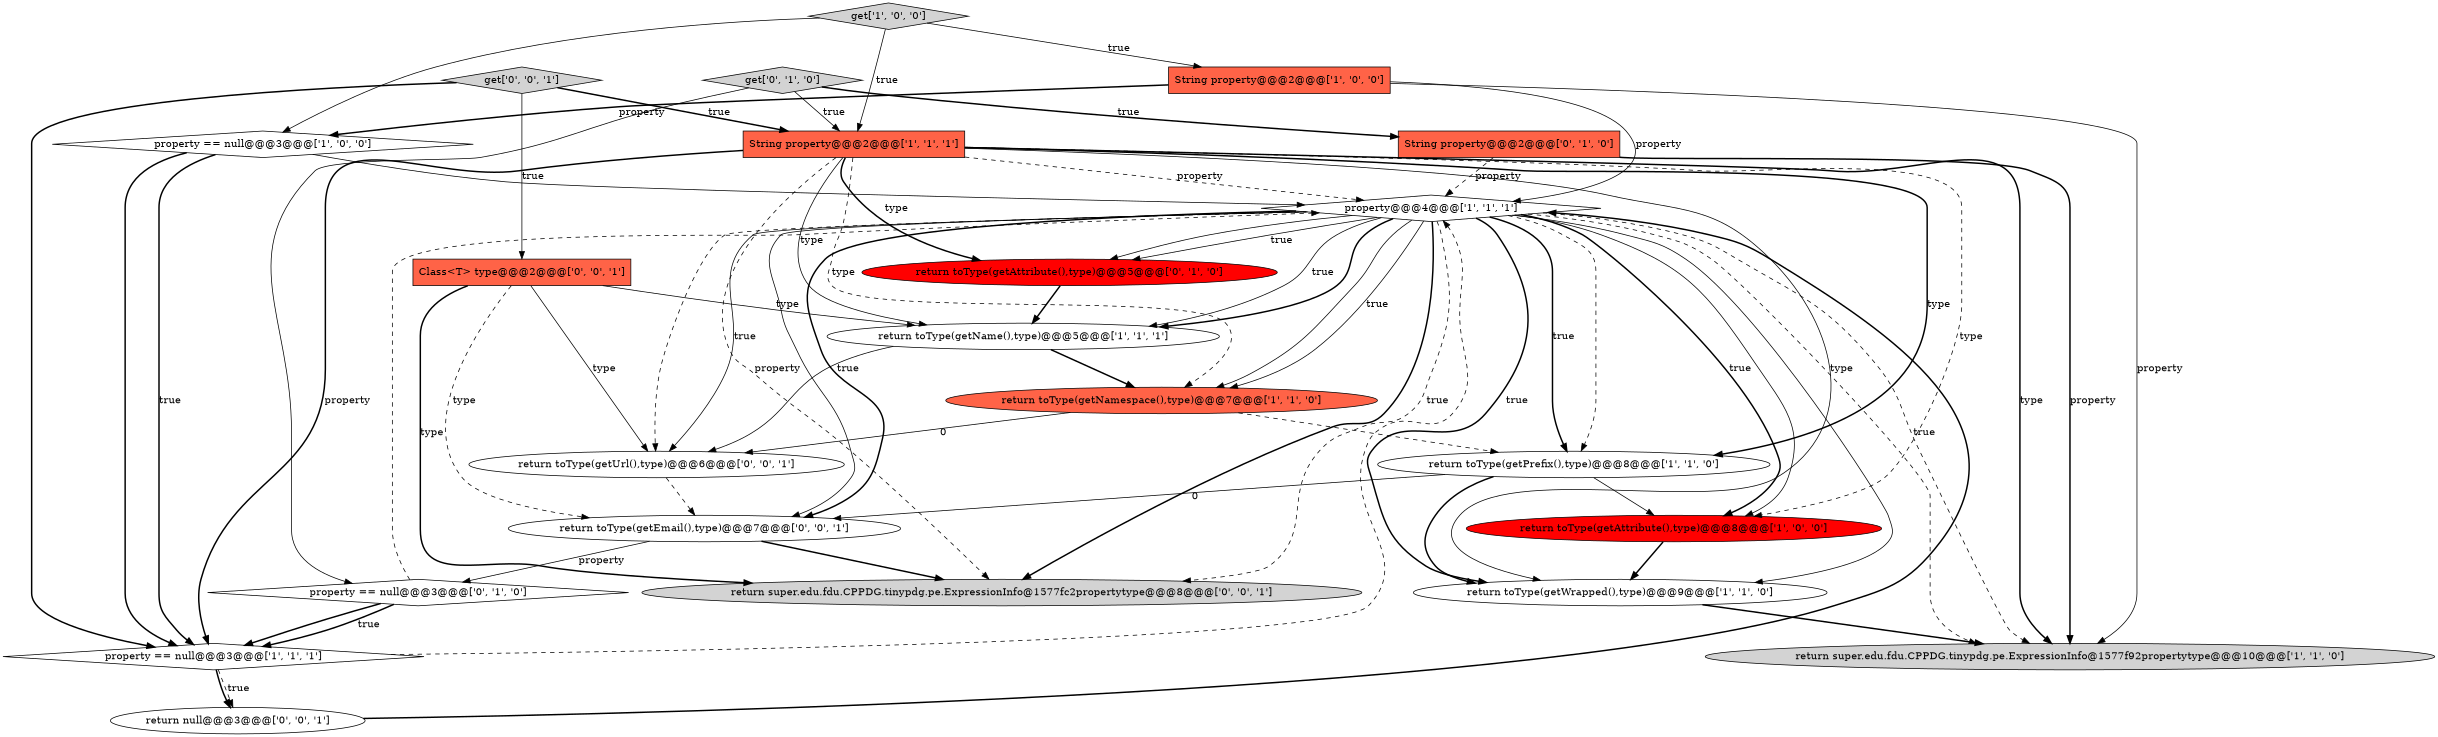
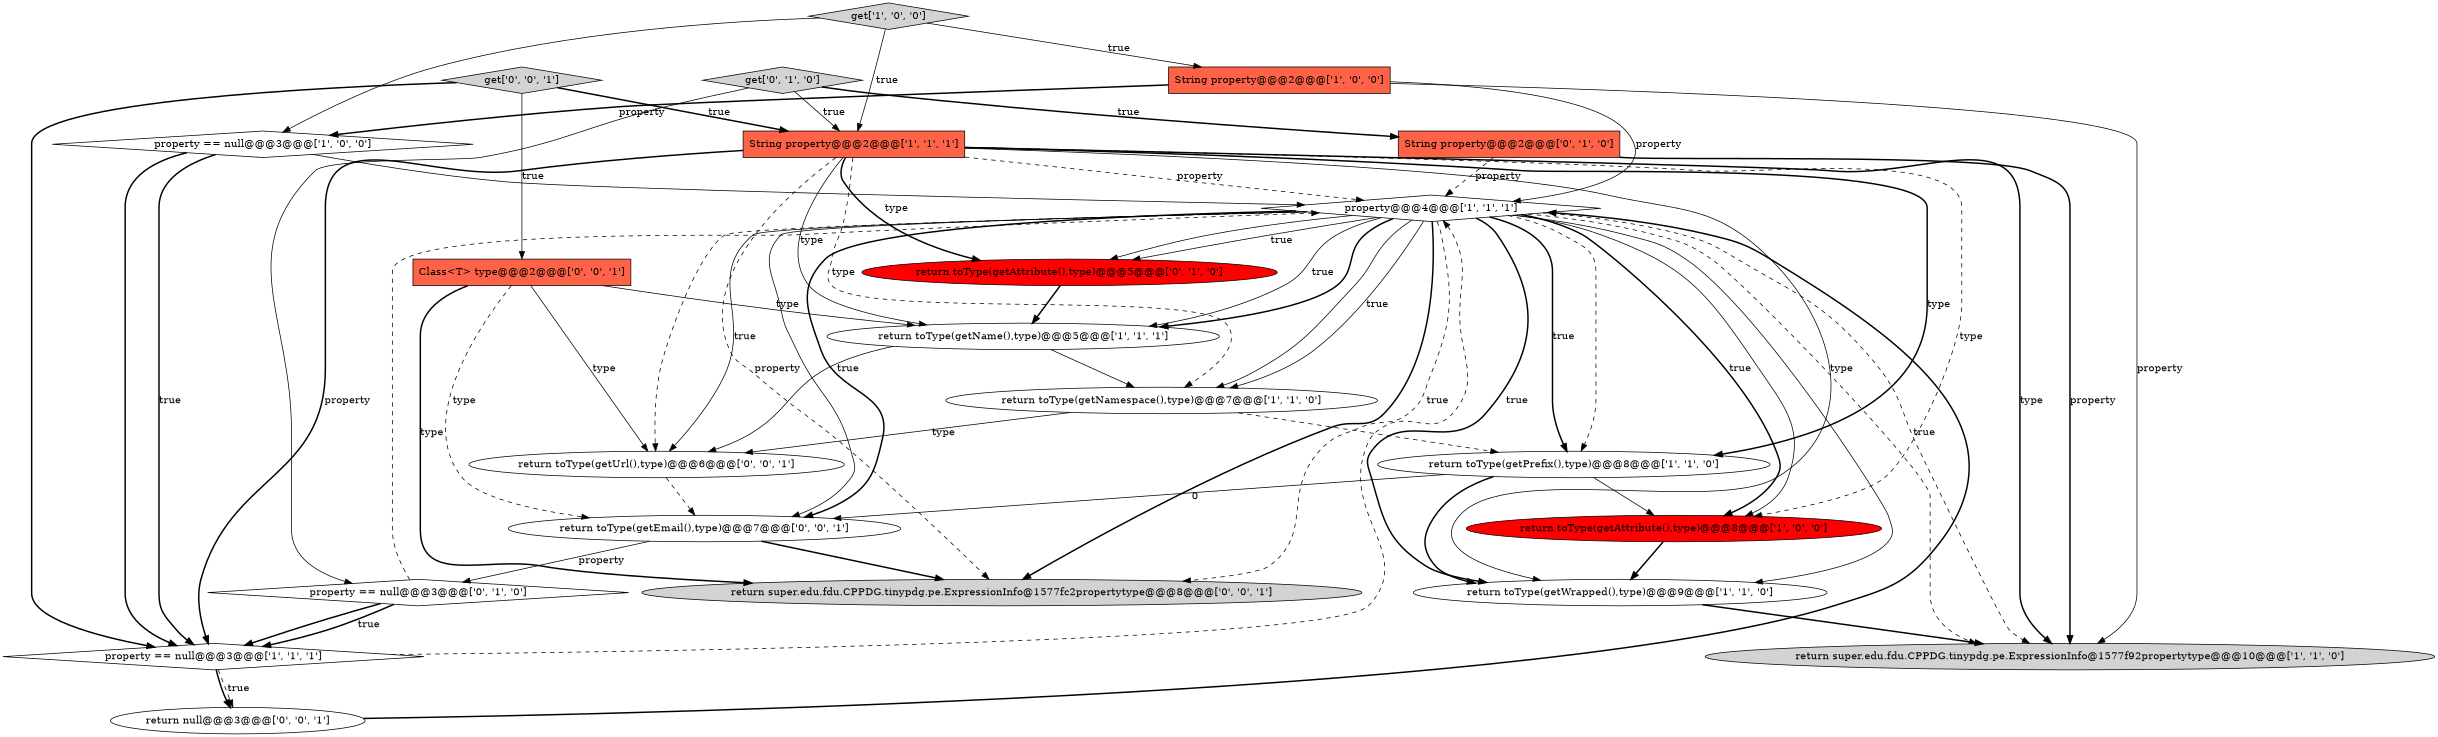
  digraph {
    fontname="DejaVu Serif"
    node [fillcolor=white fontname="DejaVu Serif" shape=ellipse style=filled]
    edge [fontname="DejaVu Serif" style=bold]
    n1 [label="return toType(getWrapped(),type)@@@9@@@['1', '1', '0']"]
    n2 [fillcolor=lightgray label="return super.edu.fdu.CPPDG.tinypdg.pe.ExpressionInfo@1577f92propertytype@@@10@@@['1', '1', '0']"]
    n3 [fillcolor=tomato label="String property@@@2@@@['1', '0', '0']" shape=box]
    n4 [label="property == null@@@3@@@['1', '0', '0']" shape=diamond]
    n5 [label="property@@@4@@@['1', '1', '1']" shape=diamond]
    n6 [label="property == null@@@3@@@['1', '1', '1']" shape=diamond]
    n7 [fillcolor=lightgray label="return super.edu.fdu.CPPDG.tinypdg.pe.ExpressionInfo@1577fc2propertytype@@@8@@@['0', '0', '1']"]
-   n8 [fillcolor=tomato label="return toType(getNamespace(),type)@@@7@@@['1', '1', '0']"]
+   n8 [label="return toType(getNamespace(),type)@@@7@@@['1', '1', '0']"]
    n9 [label="return toType(getPrefix(),type)@@@8@@@['1', '1', '0']"]
    n10 [label="return toType(getUrl(),type)@@@6@@@['0', '0', '1']"]
    n11 [label="return toType(getName(),type)@@@5@@@['1', '1', '1']"]
    n12 [fillcolor=red label="return toType(getAttribute(),type)@@@5@@@['0', '1', '0']"]
    n13 [fillcolor=red label="return toType(getAttribute(),type)@@@8@@@['1', '0', '0']"]
    n14 [label="return toType(getEmail(),type)@@@7@@@['0', '0', '1']"]
    n15 [label="return null@@@3@@@['0', '0', '1']"]
    n16 [fillcolor=tomato label="String property@@@2@@@['0', '1', '0']" shape=box]
    n17 [label="property == null@@@3@@@['0', '1', '0']" shape=diamond]
    n18 [fillcolor=tomato label="String property@@@2@@@['1', '1', '1']" shape=box]
    n19 [fillcolor=tomato label="Class<T> type@@@2@@@['0', '0', '1']" shape=box]
    n20 [fillcolor=lightgray label="get['1', '0', '0']" shape=diamond]
    n21 [fillcolor=lightgray label="get['0', '0', '1']" shape=diamond]
    n22 [fillcolor=lightgray label="get['0', '1', '0']" shape=diamond]
    n1 -> n2
    n3 -> n2 [label=property style=solid]
    n3 -> n4 [label=property]
    n3 -> n5 [label=property style=solid]
    n4 -> n5 [style=solid]
    n4 -> n6 [label=true]
    n4 -> n6
    n5 -> n1 [style=solid]
    n5 -> n1 [label=true]
    n5 -> n2 [style=dashed]
    n5 -> n2 [label=true style=dashed]
    n5 -> n7 [label=true style=dashed]
    n5 -> n7
    n5 -> n8 [style=solid]
    n5 -> n8 [label=true style=solid]
    n5 -> n9 [style=dashed]
    n5 -> n9 [label=true]
    n5 -> n10 [style=dashed]
    n5 -> n10 [label=true style=solid]
    n5 -> n11 [label=true style=solid]
    n5 -> n11
    n5 -> n12 [style=solid]
    n5 -> n12 [label=true style=solid]
    n5 -> n13 [label=true]
    n5 -> n13 [style=solid]
    n5 -> n14 [style=solid]
    n5 -> n14 [label=true]
    n6 -> n5 [style=dashed]
    n6 -> n15
    n6 -> n15 [label=true style=dashed]
    n8 -> n9 [style=dashed]
-   n8 -> n10 [label=0 style=solid]
+   n8 -> n10 [label=type style=solid]
    n9 -> n1
    n9 -> n13 [style=solid]
    n9 -> n14 [label=0 style=solid]
    n10 -> n14 [style=dashed]
-   n11 -> n8
+   n11 -> n8 [style=solid]
    n11 -> n10 [style=solid]
    n12 -> n11
    n13 -> n1
    n14 -> n7
    n14 -> n17 [label=property style=solid]
    n15 -> n5
    n16 -> n2 [label=property]
    n16 -> n5 [label=property style=dashed]
    n17 -> n5 [style=dashed]
    n17 -> n6 [label=true]
    n17 -> n6
    n18 -> n1 [label=type style=solid]
    n18 -> n2 [label=type]
    n18 -> n5 [label=property style=dashed]
    n18 -> n6 [label=property]
    n18 -> n7 [label=property style=dashed]
    n18 -> n8 [label=type style=dashed]
    n18 -> n9 [label=type]
    n18 -> n11 [label=type style=solid]
    n18 -> n12 [label=type]
    n18 -> n13 [label=type style=dashed]
    n19 -> n7 [label=type]
    n19 -> n10 [label=type style=solid]
    n19 -> n11 [label=type style=solid]
    n19 -> n14 [label=type style=dashed]
    n20 -> n3 [label=true style=solid]
    n20 -> n4 [style=solid]
    n20 -> n18 [label=true style=solid]
    n21 -> n6
    n21 -> n18 [label=true]
    n21 -> n19 [label=true style=solid]
    n22 -> n16 [label=true]
    n22 -> n17 [style=solid]
    n22 -> n18 [label=true style=solid]
  }
